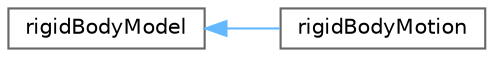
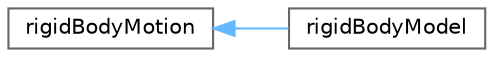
  digraph {
    rankdir=LR
    node [color=grey40 fillcolor=white fontname=Helvetica fontsize=10 shape=box style=filled]
    n1 [height=0.2 label=rigidBodyModel width=0.4]
    n2 [height=0.2 label=rigidBodyMotion width=0.4]
-   n1 -> n2 [color=steelblue1 dir=back fontname=Helvetica fontsize=10 labelfontname=Helvetica labelfontsize=10 style=solid]
+   n2 -> n1 [color=steelblue1 dir=back fontname=Helvetica fontsize=10 labelfontname=Helvetica labelfontsize=10 style=solid]
  }
